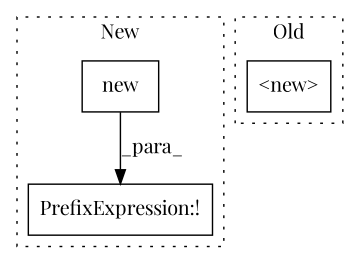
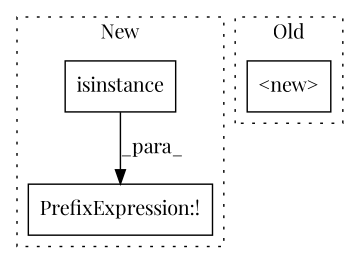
  digraph {
    fontname="Playfair Display"
    node [shape=box fontname="Playfair Display"]
-   n1 [a=32 l="11,1" label=new s="994,1063"]
+   n1 [a=32 l="11,1" label=isinstance s="994,1063"]
    n2 [a=38 l=1 label="PrefixExpression:!" s=993]
    n3 [a=46 l="6,2" label="<new>" s="14282,14319"]
    subgraph cluster_1 {
      label=New
      style=dotted
      n1
      n2
    }
    subgraph cluster_2 {
      label=Old
      style=dotted
      n3
    }
    n1 -> n2 [label=_para_ fontname="Playfair Display"]
  }
